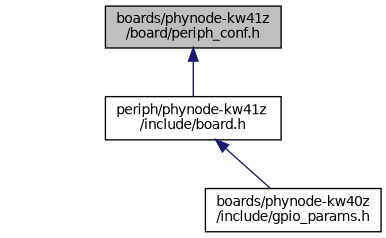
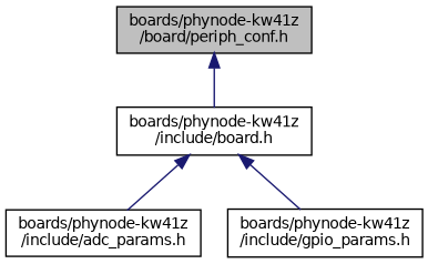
  digraph {
    node [color=black fillcolor=white fontname=Helvetica fontsize=10 shape=record style=filled]
    edge [color=midnightblue dir=back fontname=Helvetica fontsize=10 labelfontname=Helvetica labelfontsize=10 style=solid]
    n1 [fillcolor=grey75 fontcolor=black height=0.2 label="boards/phynode-kw41z\l/board/periph_conf.h" width=0.4]
-   n2 [height=0.2 label="periph/phynode-kw41z\l/include/board.h" width=0.4]
-   n4 [height=0.2 label="boards/phynode-kw40z\l/include/gpio_params.h" width=0.4]
+   n2 [height=0.2 label="boards/phynode-kw41z\l/include/board.h" width=0.4]
+   n3 [height=0.2 label="boards/phynode-kw41z\l/include/adc_params.h" width=0.4]
+   n4 [height=0.2 label="boards/phynode-kw41z\l/include/gpio_params.h" width=0.4]
    n1 -> n2
+   n2 -> n3
    n2 -> n4
  }
